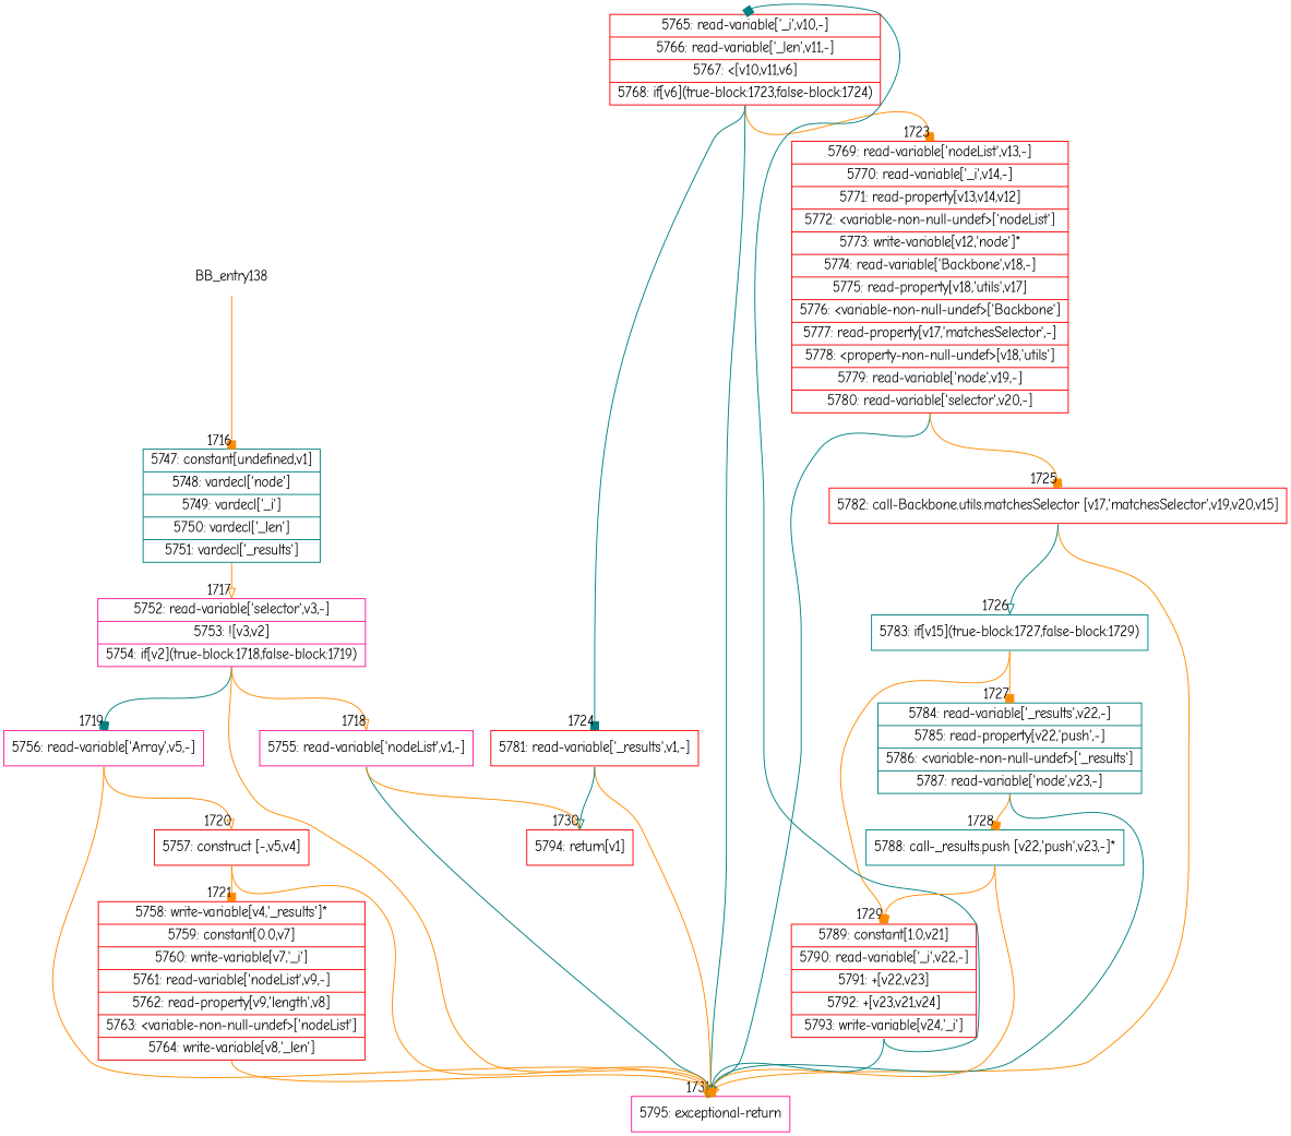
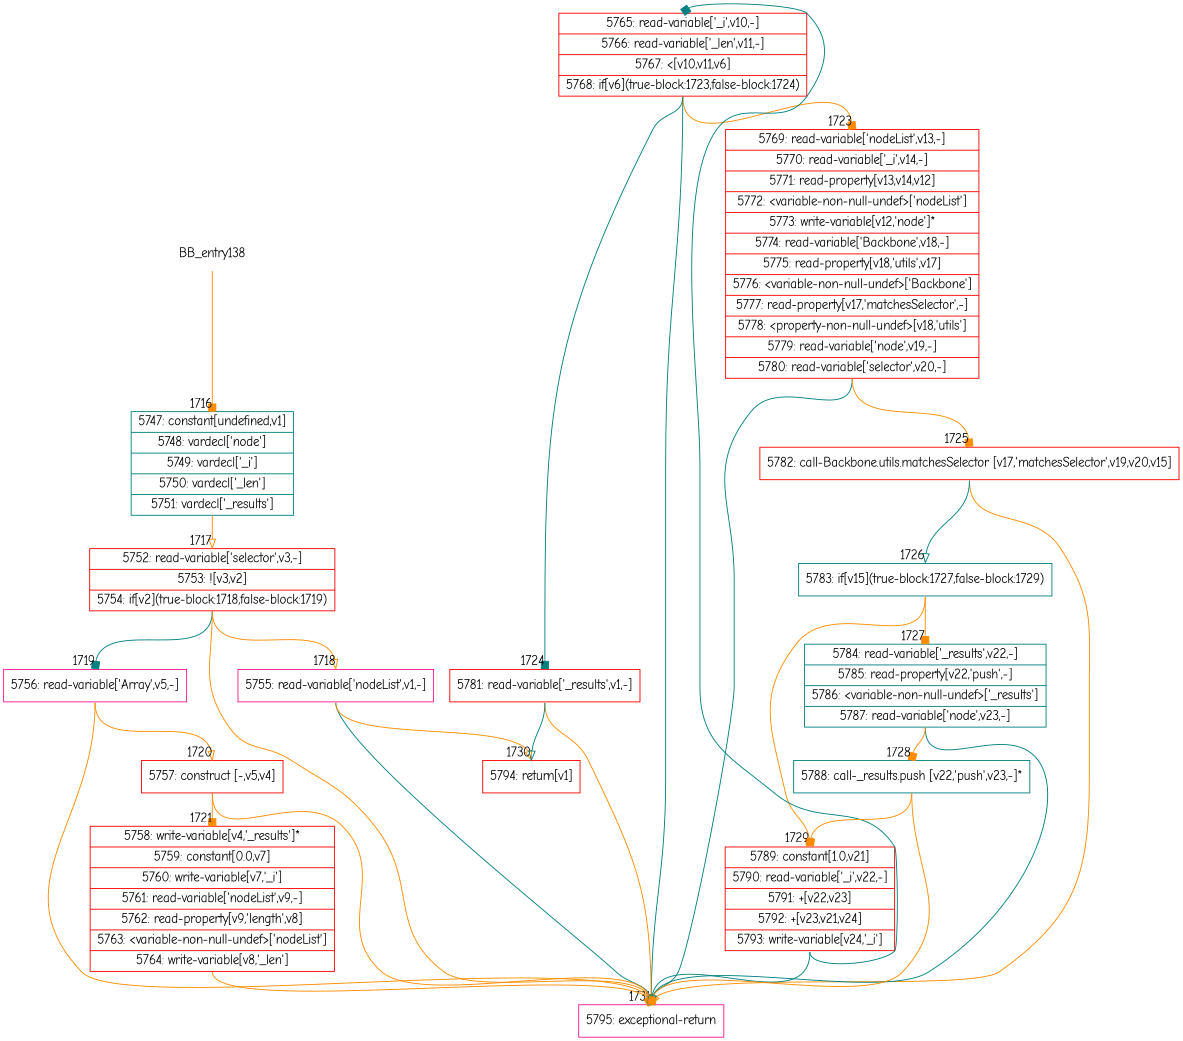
  digraph {
    fontname="Comic Neue"
    rankdir=TD
    node [color=red fontname="Comic Neue" shape=record]
    edge [arrowhead=box color=darkorange fontname="Comic Neue" headport=n tailport=s]
    n1 [label=BB_entry138 shape=none]
    n2 [color=teal label="{5747: constant[undefined,v1]|5748: vardecl['node']|5749: vardecl['_i']|5750: vardecl['_len']|5751: vardecl['_results']}"]
-   n3 [color=deeppink label="{5752: read-variable['selector',v3,-]|5753: ![v3,v2]|5754: if[v2](true-block:1718,false-block:1719)}"]
+   n3 [label="{5752: read-variable['selector',v3,-]|5753: ![v3,v2]|5754: if[v2](true-block:1718,false-block:1719)}"]
    n4 [color=deeppink label="{5755: read-variable['nodeList',v1,-]}"]
    n5 [color=deeppink label="{5756: read-variable['Array',v5,-]}"]
    n6 [color=deeppink label="{5795: exceptional-return}"]
    n7 [label="{5794: return[v1]}"]
    n8 [label="{5757: construct [-,v5,v4]}"]
    n9 [label="{5758: write-variable[v4,'_results']*|5759: constant[0.0,v7]|5760: write-variable[v7,'_i']|5761: read-variable['nodeList',v9,-]|5762: read-property[v9,'length',v8]|5763: \<variable-non-null-undef\>['nodeList']|5764: write-variable[v8,'_len']}"]
    n10 [label="{5765: read-variable['_i',v10,-]|5766: read-variable['_len',v11,-]|5767: \<[v10,v11,v6]|5768: if[v6](true-block:1723,false-block:1724)}"]
    n11 [label="{5769: read-variable['nodeList',v13,-]|5770: read-variable['_i',v14,-]|5771: read-property[v13,v14,v12]|5772: \<variable-non-null-undef\>['nodeList']|5773: write-variable[v12,'node']*|5774: read-variable['Backbone',v18,-]|5775: read-property[v18,'utils',v17]|5776: \<variable-non-null-undef\>['Backbone']|5777: read-property[v17,'matchesSelector',-]|5778: \<property-non-null-undef\>[v18,'utils']|5779: read-variable['node',v19,-]|5780: read-variable['selector',v20,-]}"]
    n12 [label="{5781: read-variable['_results',v1,-]}"]
    n13 [label="{5782: call-Backbone.utils.matchesSelector [v17,'matchesSelector',v19,v20,v15]}"]
    n14 [color=teal label="{5783: if[v15](true-block:1727,false-block:1729)}"]
    n15 [color=teal label="{5784: read-variable['_results',v22,-]|5785: read-property[v22,'push',-]|5786: \<variable-non-null-undef\>['_results']|5787: read-variable['node',v23,-]}"]
    n16 [label="{5789: constant[1.0,v21]|5790: read-variable['_i',v22,-]|5791: +[v22,v23]|5792: +[v23,v21,v24]|5793: write-variable[v24,'_i']}"]
    n17 [color=teal label="{5788: call-_results.push [v22,'push',v23,-]*}"]
    n1 -> n2 [headlabel="    1716"]
    n2 -> n3 [arrowhead=onormal headlabel="      1717"]
    n3 -> n4 [arrowhead=onormal headlabel="      1718"]
    n3 -> n5 [color=teal headlabel="      1719"]
    n3 -> n6 [headlabel="      1731"]
    n4 -> n6 [arrowhead=onormal color=teal]
    n4 -> n7 [arrowhead=onormal headlabel="      1730"]
    n5 -> n6
    n5 -> n8 [arrowhead=onormal headlabel="      1720"]
    n8 -> n6
    n8 -> n9 [headlabel="      1721"]
    n9 -> n6
    n10 -> n6 [arrowhead=onormal color=teal]
    n10 -> n11 [headlabel="      1723"]
    n10 -> n12 [color=teal headlabel="      1724"]
    n11 -> n6 [arrowhead=onormal color=teal]
    n11 -> n13 [headlabel="      1725"]
    n12 -> n6 [arrowhead=onormal]
    n12 -> n7 [arrowhead=onormal color=teal]
    n13 -> n6 [arrowhead=onormal]
    n13 -> n14 [arrowhead=onormal color=teal headlabel="      1726"]
    n14 -> n15 [headlabel="      1727"]
    n14 -> n16 [headlabel="      1729"]
    n15 -> n6 [arrowhead=onormal color=teal]
    n15 -> n17 [headlabel="      1728"]
    n16 -> n6 [color=teal]
    n16 -> n10 [color=teal]
    n17 -> n6
    n17 -> n16
  }
